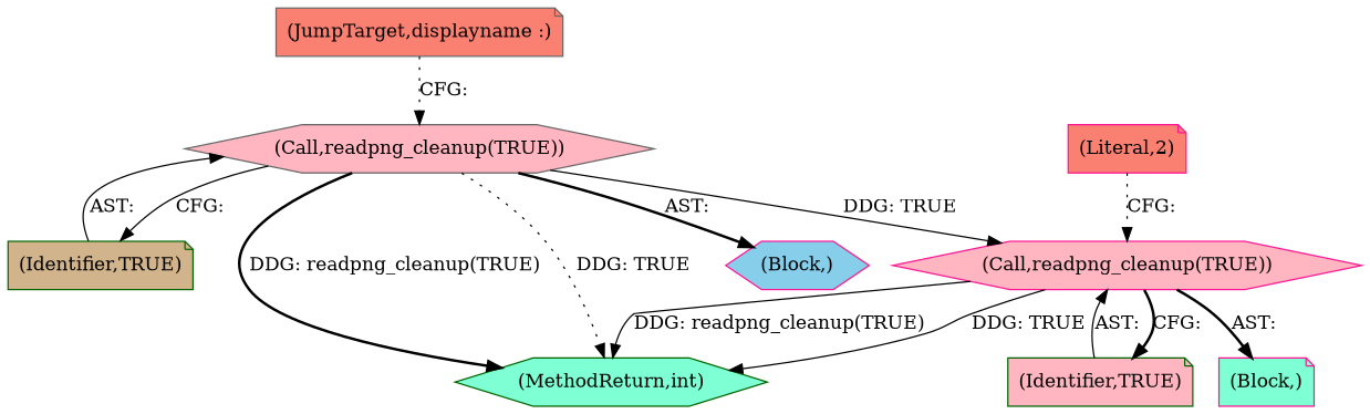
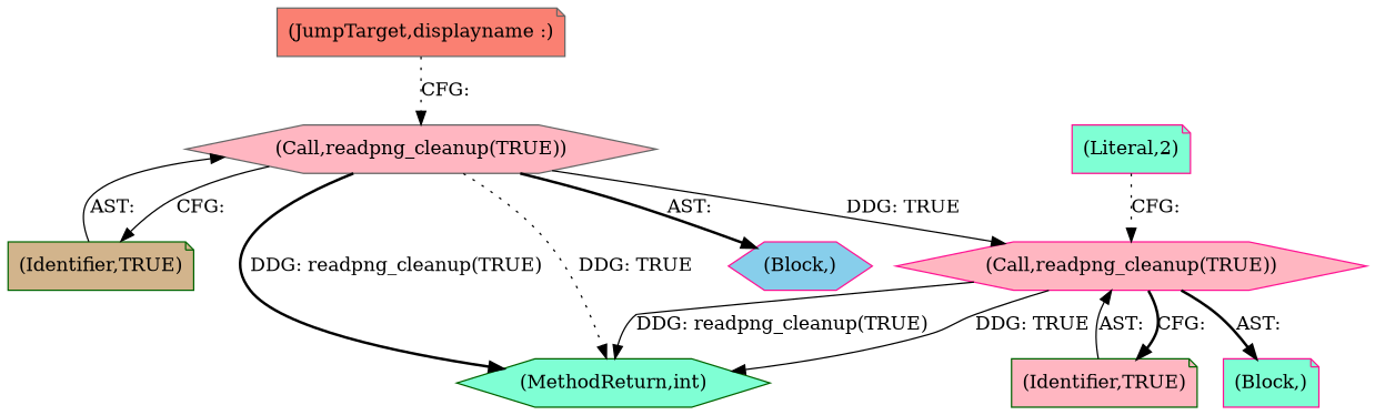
  digraph {
    node [style=filled fillcolor=lightpink color=deeppink shape=note]
    edge [style=solid]
    n1 [label="(Call,readpng_cleanup(TRUE))" color=gray40 shape=hexagon]
    n2 [label="(Call,readpng_cleanup(TRUE))" shape=hexagon]
    n3 [label="(Block,)" fillcolor=skyblue shape=hexagon]
    n4 [label="(Identifier,TRUE)" fillcolor=tan color=darkgreen]
    n5 [label="(MethodReturn,int)" fillcolor=aquamarine color=darkgreen shape=hexagon]
    n6 [label="(Block,)" fillcolor=aquamarine]
    n7 [label="(Identifier,TRUE)" color=darkgreen]
    n8 [label="(JumpTarget,displayname :)" fillcolor=salmon color=gray40]
-   n9 [label="(Literal,2)" fillcolor=salmon]
+   n9 [label="(Literal,2)" fillcolor=aquamarine]
    n1 -> n2 [label="DDG: TRUE"]
    n1 -> n3 [label="AST: " style=bold]
    n1 -> n4 [label="CFG: "]
    n1 -> n5 [label="DDG: TRUE" style=dotted]
    n1 -> n5 [label="DDG: readpng_cleanup(TRUE)" style=bold]
    n2 -> n5 [label="DDG: readpng_cleanup(TRUE)"]
    n2 -> n5 [label="DDG: TRUE"]
    n2 -> n6 [label="AST: " style=bold]
    n2 -> n7 [label="CFG: " style=bold]
    n4 -> n1 [label="AST: "]
    n7 -> n2 [label="AST: "]
    n8 -> n1 [label="CFG: " style=dotted]
    n9 -> n2 [label="CFG: " style=dotted]
  }
